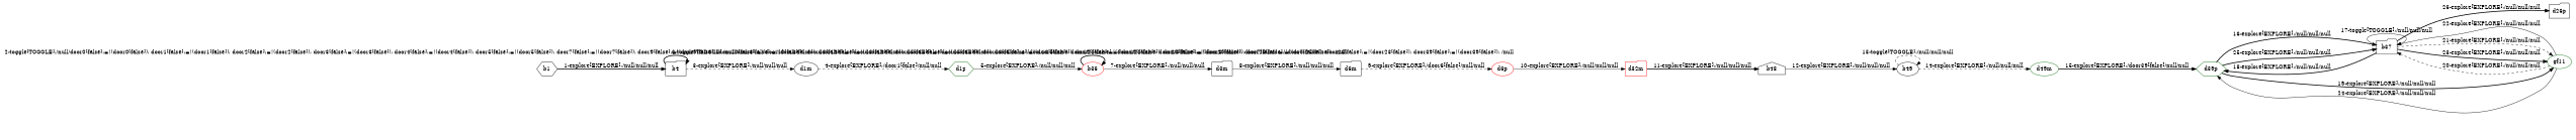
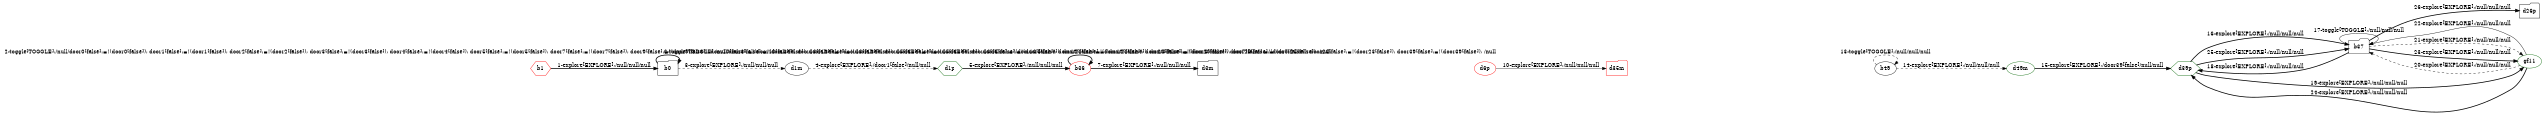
  digraph {
    rankdir=LR
    node [color=black shape=folder]
    edge [style=bold]
-   b1 [shape=hexagon]
-   b0 [label=b4]
+   b1 [color=red shape=hexagon]
+   b0
    d1m [shape=ellipse]
    d1p [color=darkgreen shape=hexagon]
    b36 [color=red shape=ellipse]
    d3m
-   d6m
    d6p [color=red shape=ellipse]
-   d35m [color=red label=d32m]
-   b48 [shape=house]
+   d35m [color=red]
    b49 [shape=ellipse]
    n12 [color=darkgreen label=d49m shape=ellipse]
    d39p [color=darkgreen shape=hexagon]
    b37
    gf11 [color=darkgreen shape=ellipse]
    d26p
    b1 -> b0 [label="1-explore[EXPLORE];/null/null/null"]
    b0 -> b0 [label="2-toggle[TOGGLE];/null/door0[false]:=!(door0[false]); door1[false]:=!(door1[false]); door2[false]:=!(door2[false]); door3[false]:=!(door3[false]); door4[false]:=!(door4[false]); door5[false]:=!(door5[false]); door7[false]:=!(door7[false]); door9[false]:=!(door9[false]); door10[false]:=!(door10[false]); door13[false]:=!(door13[false]); door15[false]:=!(door15[false]); door16[false]:=!(door16[false]); door19[false]:=!(door19[false]); door20[false]:=!(door20[false]); door25[false]:=!(door25[false]); /null"]
    b0 -> d1m [label="3-explore[EXPLORE];/null/null/null" style=dashed]
    d1m -> d1p [label="4-explore[EXPLORE];/door1[false]/null/null" style=dashed]
-   d1p -> b36 [label="5-explore[EXPLORE];/null/null/null" style=solid]
+   d1p -> b36 [label="5-explore[EXPLORE];/null/null/null"]
    b36 -> b36 [label="6-toggle[TOGGLE];/null/door3[false]:=!(door3[false]); door19[false]:=!(door19[false]); door35[false]:=!(door35[false]); door5[false]:=!(door5[false]); door21[false]:=!(door21[false]); door6[false]:=!(door6[false]); door7[false]:=!(door7[false]); door23[false]:=!(door23[false]); door39[false]:=!(door39[false]); /null"]
-   b36 -> d3m [label="7-explore[EXPLORE];/null/null/null" style=solid]
-   d3m -> d6m [label="8-explore[EXPLORE];/null/null/null" style=solid]
-   d6m -> d6p [label="9-explore[EXPLORE];/door6[false]/null/null" style=dashed]
+   b36 -> d3m [label="7-explore[EXPLORE];/null/null/null"]
    d6p -> d35m [label="10-explore[EXPLORE];/null/null/null" style=solid]
-   d35m -> b48 [label="11-explore[EXPLORE];/null/null/null"]
-   b48 -> b49 [label="12-explore[EXPLORE];/null/null/null" style=solid]
    b49 -> b49 [label="13-toggle[TOGGLE];/null/null/null" style=dashed]
    b49 -> n12 [label="14-explore[EXPLORE];/null/null/null" style=dashed]
    n12 -> d39p [label="15-explore[EXPLORE];/door39[false]/null/null"]
    d39p -> b37 [label="16-explore[EXPLORE];/null/null/null"]
    d39p -> b37 [label="25-explore[EXPLORE];/null/null/null"]
    d39p -> gf11 [label="19-explore[EXPLORE];/null/null/null"]
    b37 -> d39p [label="18-explore[EXPLORE];/null/null/null"]
    b37 -> b37 [label="17-toggle[TOGGLE];/null/null/null" style=solid]
    b37 -> gf11 [label="21-explore[EXPLORE];/null/null/null" style=dashed]
    b37 -> gf11 [label="23-explore[EXPLORE];/null/null/null"]
    b37 -> d26p [label="26-explore[EXPLORE];/null/null/null"]
-   gf11 -> d39p [label="24-explore[EXPLORE];/null/null/null" style=solid]
+   gf11 -> d39p [label="24-explore[EXPLORE];/null/null/null"]
    gf11 -> b37 [label="20-explore[EXPLORE];/null/null/null" style=dashed]
    gf11 -> b37 [label="22-explore[EXPLORE];/null/null/null" style=solid]
  }
